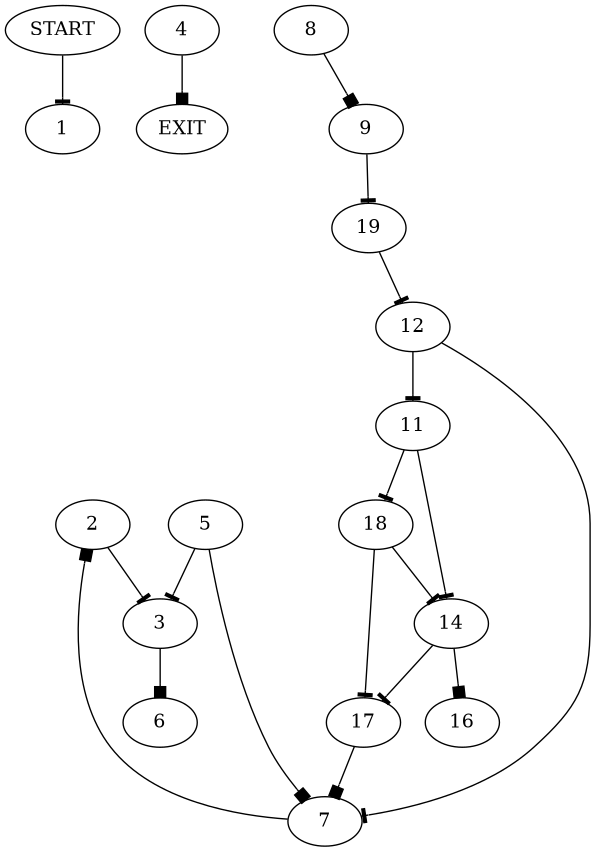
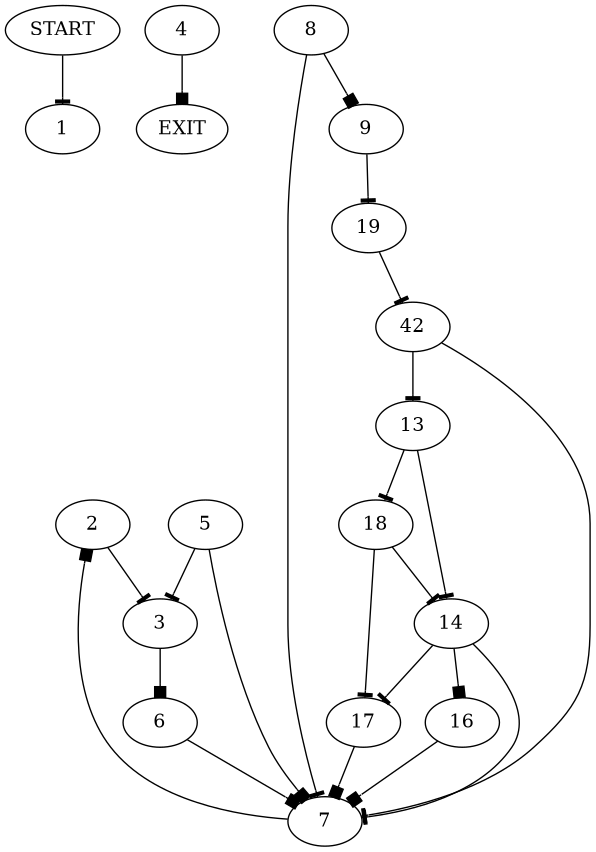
  digraph {
    edge [arrowhead=tee]
    n1 [label=START]
    1
    n3 [label=EXIT]
    2
    3
    6
    4
    5
    7
    8
    9
    n12 [label=19]
-   12
-   13 [label=11]
+   12 [label=42]
+   13
    14
    n16 [label=18]
    16
    17
    n1 -> 1
    2 -> 3
    3 -> 6 [arrowhead=box]
+   6 -> 7 [arrowhead=box]
    4 -> n3 [arrowhead=box]
    5 -> 3
    5 -> 7 [arrowhead=box]
    7 -> 2 [arrowhead=box]
+   8 -> 7
    8 -> 9 [arrowhead=box]
    9 -> n12
    n12 -> 12
    12 -> 7
    12 -> 13
    13 -> 14
    13 -> n16
+   14 -> 7
    14 -> 16 [arrowhead=box]
    14 -> 17
    n16 -> 14
    n16 -> 17
+   16 -> 7 [arrowhead=box]
    17 -> 7 [arrowhead=box]
  }
